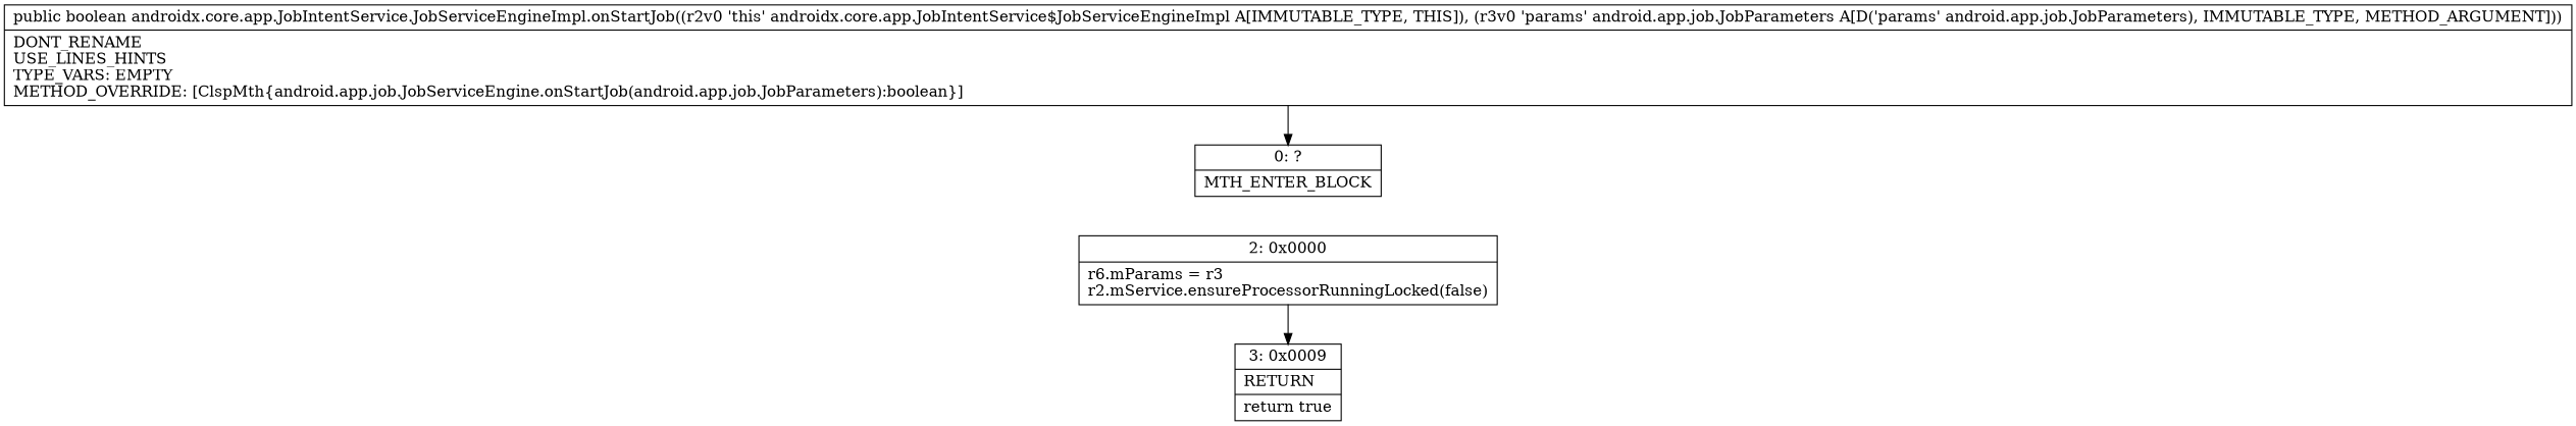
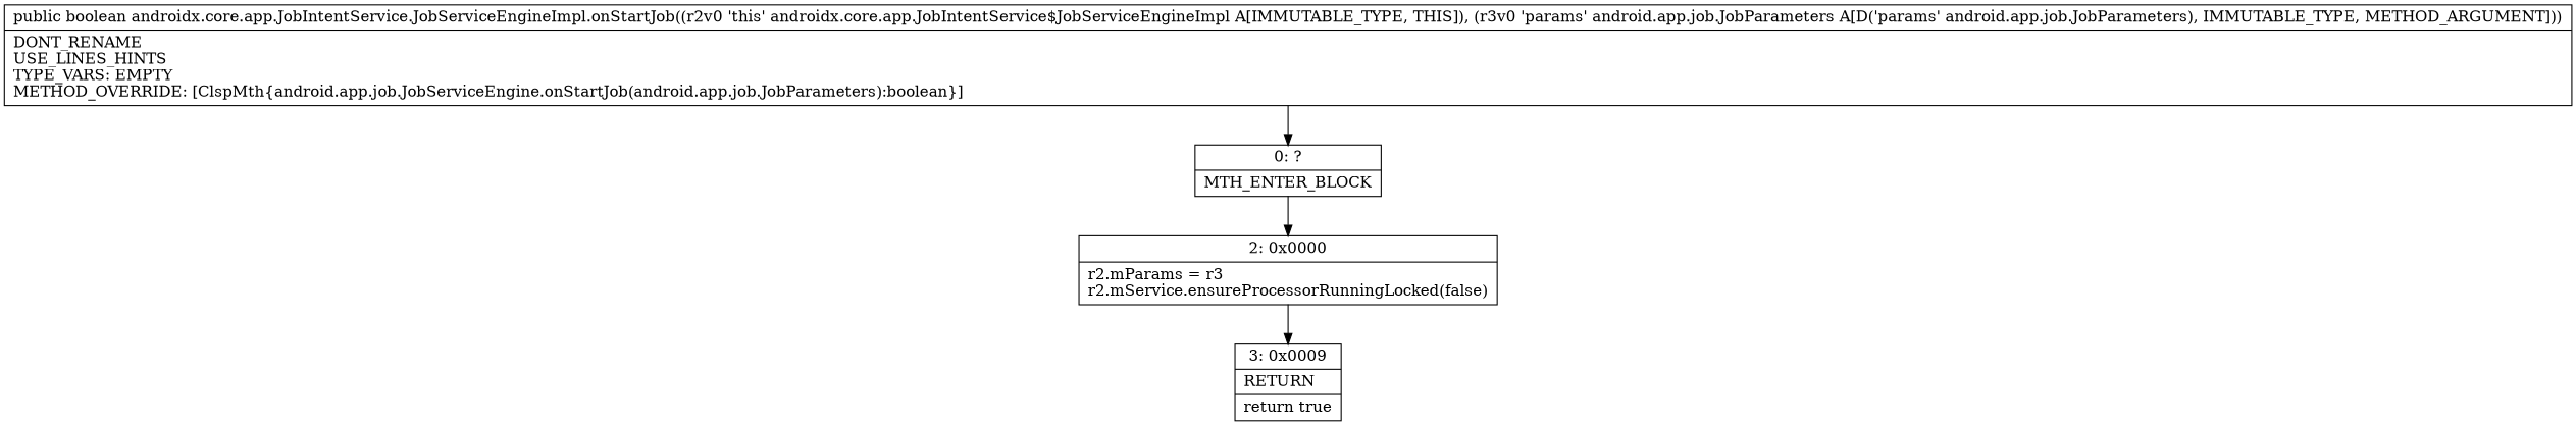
  digraph {
    node [shape=record]
    n1 [label="{0\:\ ?|MTH_ENTER_BLOCK\l}"]
-   n2 [label="{2\:\ 0x0000|r6.mParams = r3\lr2.mService.ensureProcessorRunningLocked(false)\l}"]
+   n2 [label="{2\:\ 0x0000|r2.mParams = r3\lr2.mService.ensureProcessorRunningLocked(false)\l}"]
    n3 [label="{3\:\ 0x0009|RETURN\l|return true\l}"]
    n4 [label="{public boolean androidx.core.app.JobIntentService.JobServiceEngineImpl.onStartJob((r2v0 'this' androidx.core.app.JobIntentService$JobServiceEngineImpl A[IMMUTABLE_TYPE, THIS]), (r3v0 'params' android.app.job.JobParameters A[D('params' android.app.job.JobParameters), IMMUTABLE_TYPE, METHOD_ARGUMENT]))  | DONT_RENAME\lUSE_LINES_HINTS\lTYPE_VARS: EMPTY\lMETHOD_OVERRIDE: [ClspMth\{android.app.job.JobServiceEngine.onStartJob(android.app.job.JobParameters):boolean\}]\l}"]
+   n1 -> n2
    n2 -> n3
    n4 -> n1
  }
